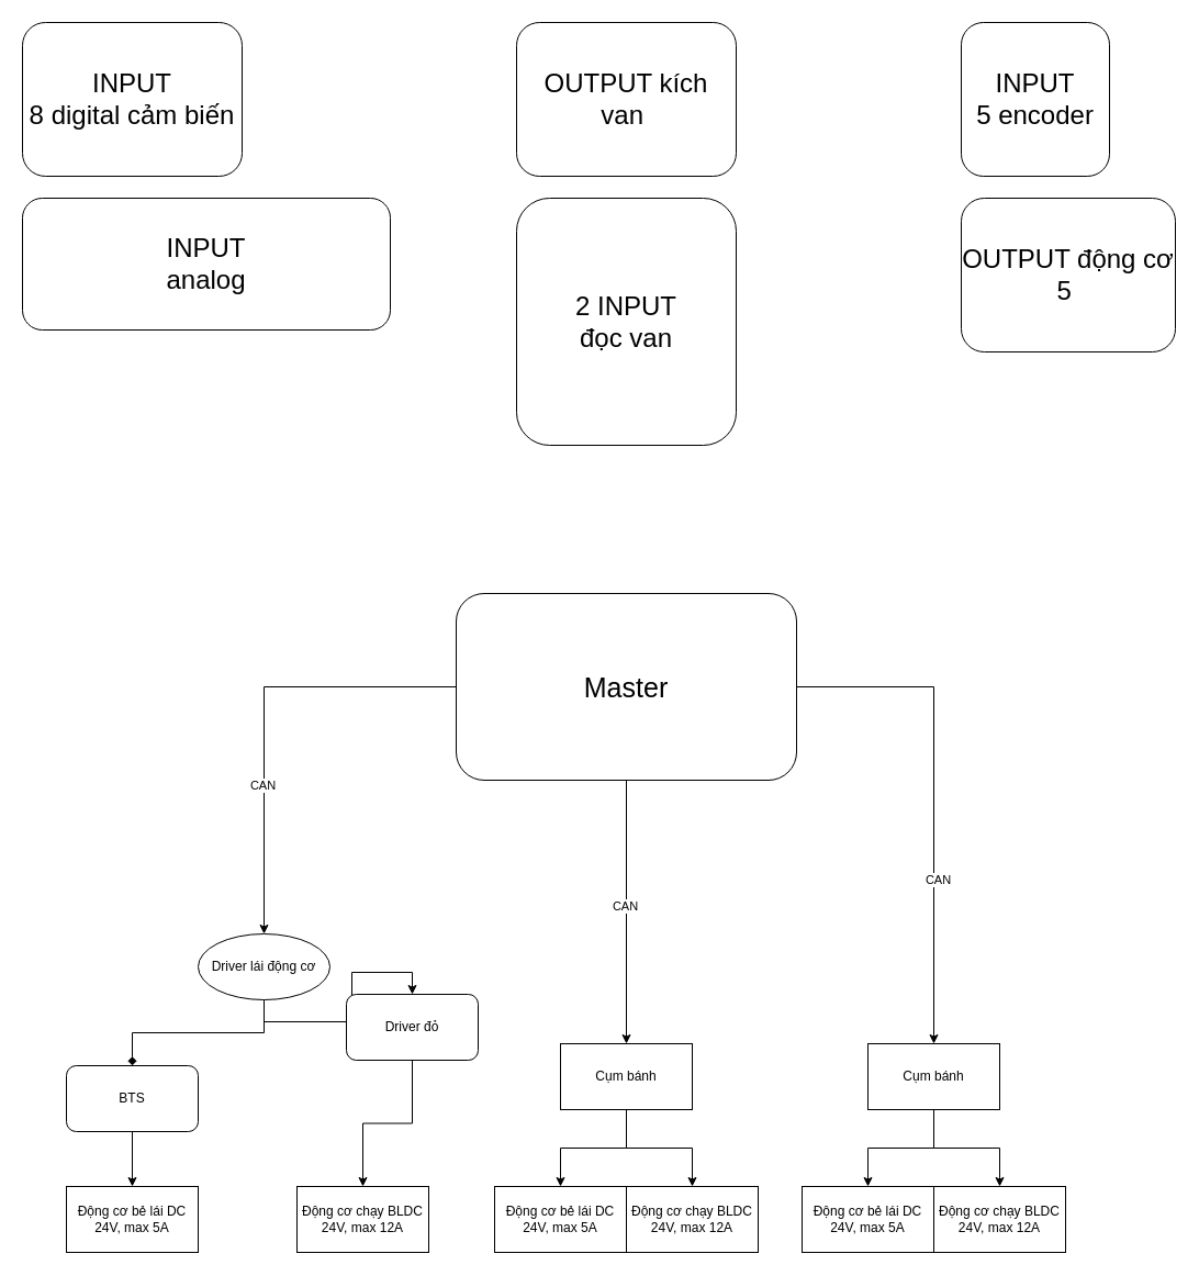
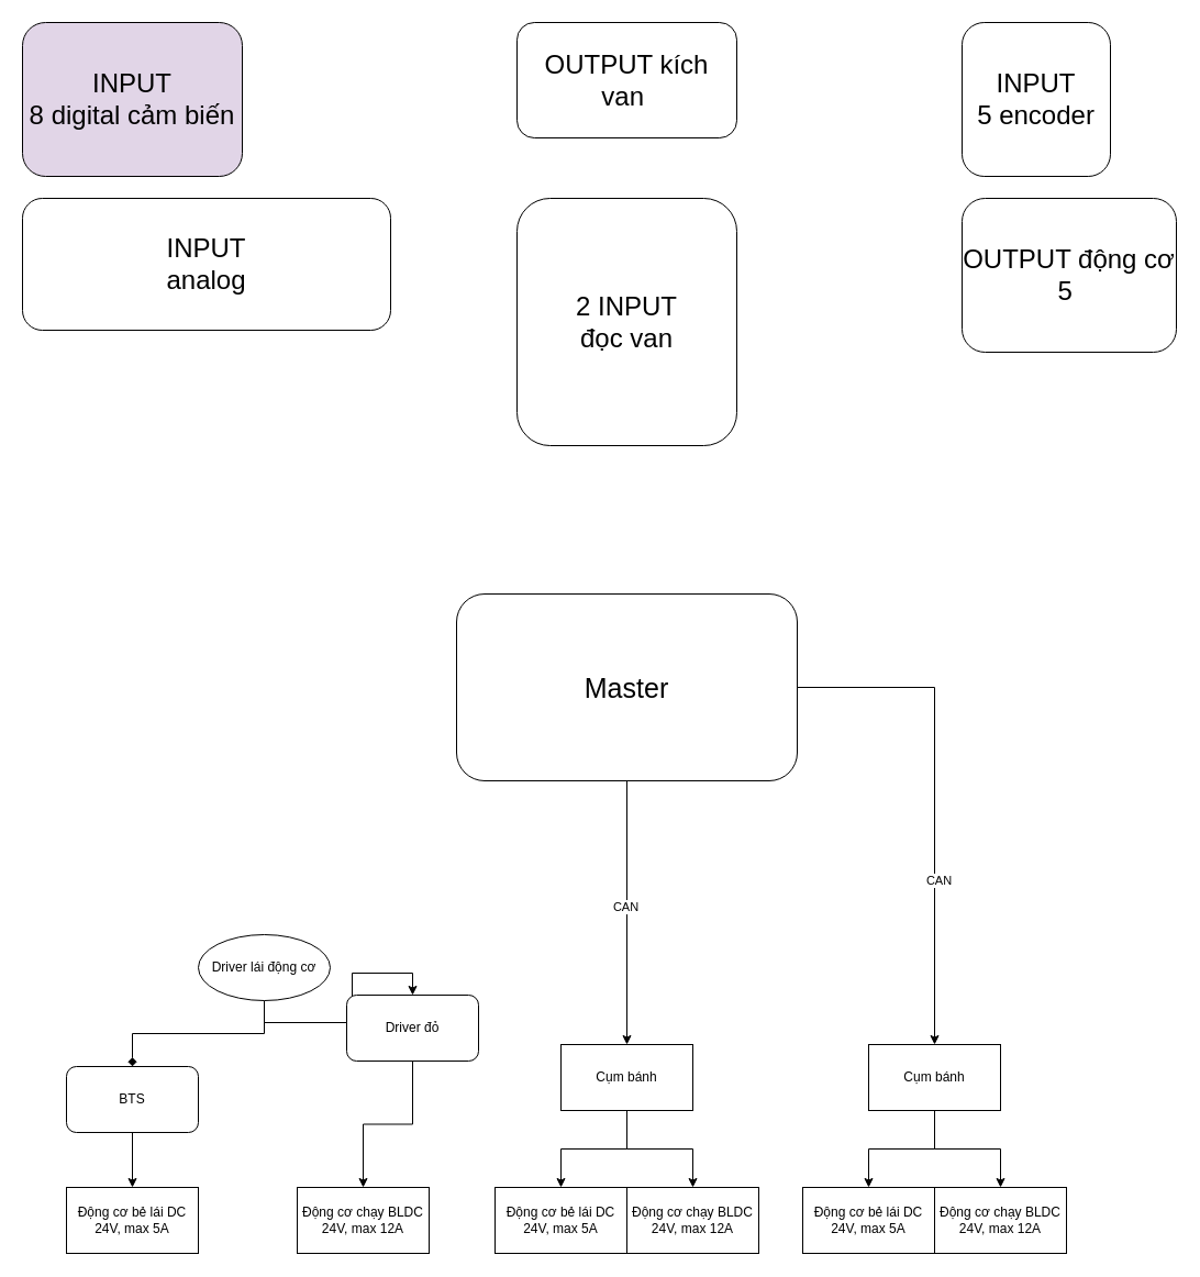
  <mxCell id="0" />
  <mxCell id="1" parent="0" />
  <mxCell id="2" value="Động cơ bẻ lái DC&lt;br&gt;24V, max 5A" style="rounded=0;whiteSpace=wrap;html=1;" vertex="1" parent="1"><mxGeometry x="60" y="1080" width="120" height="60" as="geometry" /></mxCell>
  <mxCell id="3" value="Động cơ chạy BLDC&lt;br&gt;24V, max 12A" style="rounded=0;whiteSpace=wrap;html=1;" vertex="1" parent="1"><mxGeometry x="270" y="1080" width="120" height="60" as="geometry" /></mxCell>
  <mxCell id="4" style="edgeStyle=orthogonalEdgeStyle;rounded=0;orthogonalLoop=1;jettySize=auto;html=1;exitX=0.5;exitY=1;exitDx=0;exitDy=0;entryX=0.5;entryY=0;entryDx=0;entryDy=0;" edge="1" parent="1" source="6" target="7"><mxGeometry relative="1" as="geometry" /></mxCell>
  <mxCell id="5" style="edgeStyle=orthogonalEdgeStyle;rounded=0;orthogonalLoop=1;jettySize=auto;html=1;exitX=0.5;exitY=1;exitDx=0;exitDy=0;entryX=0.5;entryY=0;entryDx=0;entryDy=0;" edge="1" parent="1" source="6" target="8"><mxGeometry relative="1" as="geometry" /></mxCell>
  <mxCell id="6" value="Cụm bánh" style="rounded=0;whiteSpace=wrap;html=1;" vertex="1" parent="1"><mxGeometry x="510" y="950" width="120" height="60" as="geometry" /></mxCell>
  <mxCell id="7" value="Động cơ bẻ lái DC&lt;br&gt;24V, max 5A" style="rounded=0;whiteSpace=wrap;html=1;" vertex="1" parent="1"><mxGeometry y="1080" width="120" height="60" as="geometry" x="450" /></mxCell>
  <mxCell id="8" value="Động cơ chạy BLDC&lt;br&gt;24V, max 12A" style="rounded=0;whiteSpace=wrap;html=1;" vertex="1" parent="1"><mxGeometry x="570" y="1080" width="120" height="60" as="geometry" /></mxCell>
  <mxCell id="9" style="edgeStyle=orthogonalEdgeStyle;rounded=0;orthogonalLoop=1;jettySize=auto;html=1;exitX=0.5;exitY=1;exitDx=0;exitDy=0;entryX=0.5;entryY=0;entryDx=0;entryDy=0;" edge="1" parent="1" source="11" target="12"><mxGeometry relative="1" as="geometry" /></mxCell>
  <mxCell id="10" style="edgeStyle=orthogonalEdgeStyle;rounded=0;orthogonalLoop=1;jettySize=auto;html=1;exitX=0.5;exitY=1;exitDx=0;exitDy=0;entryX=0.5;entryY=0;entryDx=0;entryDy=0;" edge="1" parent="1" source="11" target="13"><mxGeometry relative="1" as="geometry" /></mxCell>
  <mxCell id="11" value="Cụm bánh" style="rounded=0;whiteSpace=wrap;html=1;" vertex="1" parent="1"><mxGeometry x="790" y="950" width="120" height="60" as="geometry" /></mxCell>
  <mxCell id="12" value="Động cơ bẻ lái DC&lt;br&gt;24V, max 5A" style="rounded=0;whiteSpace=wrap;html=1;" vertex="1" parent="1"><mxGeometry x="730" y="1080" width="120" height="60" as="geometry" /></mxCell>
  <mxCell id="13" value="Động cơ chạy BLDC&lt;br&gt;24V, max 12A" style="rounded=0;whiteSpace=wrap;html=1;" vertex="1" parent="1"><mxGeometry x="850" y="1080" width="120" height="60" as="geometry" /></mxCell>
  <mxCell id="14" style="edgeStyle=orthogonalEdgeStyle;rounded=0;orthogonalLoop=1;jettySize=auto;html=1;exitX=0.5;exitY=1;exitDx=0;exitDy=0;entryX=0.5;entryY=0;entryDx=0;entryDy=0;endArrow=diamond;" edge="1" parent="1" source="16" target="18"><mxGeometry relative="1" as="geometry" /></mxCell>
  <mxCell id="15" style="edgeStyle=orthogonalEdgeStyle;rounded=0;orthogonalLoop=1;jettySize=auto;html=1;exitX=0.5;exitY=1;exitDx=0;exitDy=0;entryX=0.5;entryY=0;entryDx=0;entryDy=0;" edge="1" parent="1" source="16" target="20"><mxGeometry relative="1" as="geometry" /></mxCell>
  <mxCell id="16" value="Driver lái động cơ" style="ellipse;whiteSpace=wrap;html=1;" vertex="1" parent="1"><mxGeometry x="180" y="850" width="120" height="60" as="geometry" /></mxCell>
  <mxCell id="17" style="edgeStyle=orthogonalEdgeStyle;rounded=0;orthogonalLoop=1;jettySize=auto;html=1;exitX=0.5;exitY=1;exitDx=0;exitDy=0;entryX=0.5;entryY=0;entryDx=0;entryDy=0;" edge="1" parent="1" source="18" target="2"><mxGeometry relative="1" as="geometry" /></mxCell>
  <mxCell id="18" value="BTS" style="rounded=1;whiteSpace=wrap;html=1;" vertex="1" parent="1"><mxGeometry x="60" y="970" width="120" height="60" as="geometry" /></mxCell>
  <mxCell id="19" style="edgeStyle=orthogonalEdgeStyle;rounded=0;orthogonalLoop=1;jettySize=auto;html=1;exitX=0.5;exitY=1;exitDx=0;exitDy=0;entryX=0.5;entryY=0;entryDx=0;entryDy=0;" edge="1" parent="1" source="20" target="3"><mxGeometry relative="1" as="geometry" /></mxCell>
  <mxCell id="20" value="Driver đỏ" style="rounded=1;whiteSpace=wrap;html=1;" vertex="1" parent="1"><mxGeometry x="315" y="905" width="120" height="60" as="geometry" /></mxCell>
- <mxCell id="21" style="edgeStyle=orthogonalEdgeStyle;rounded=0;orthogonalLoop=1;jettySize=auto;html=1;exitX=0;exitY=0.5;exitDx=0;exitDy=0;entryX=0.5;entryY=0;entryDx=0;entryDy=0;" edge="1" parent="1" source="27" target="16"><mxGeometry relative="1" as="geometry" /></mxCell>
- <mxCell id="22" value="CAN" style="edgeLabel;html=1;align=center;verticalAlign=middle;resizable=0;points=[];" vertex="1" connectable="0" parent="21"><mxGeometry x="0.32" y="-2" relative="1" as="geometry"><mxPoint as="offset" /></mxGeometry></mxCell>
  <mxCell id="23" style="edgeStyle=orthogonalEdgeStyle;rounded=0;orthogonalLoop=1;jettySize=auto;html=1;exitX=0.5;exitY=1;exitDx=0;exitDy=0;entryX=0.5;entryY=0;entryDx=0;entryDy=0;" edge="1" parent="1" source="27" target="6"><mxGeometry relative="1" as="geometry" /></mxCell>
  <mxCell id="24" value="CAN" style="edgeLabel;html=1;align=center;verticalAlign=middle;resizable=0;points=[];" vertex="1" connectable="0" parent="23"><mxGeometry x="-0.053" y="-2" relative="1" as="geometry"><mxPoint as="offset" /></mxGeometry></mxCell>
  <mxCell id="25" style="edgeStyle=orthogonalEdgeStyle;rounded=0;orthogonalLoop=1;jettySize=auto;html=1;exitX=1;exitY=0.5;exitDx=0;exitDy=0;entryX=0.5;entryY=0;entryDx=0;entryDy=0;" edge="1" parent="1" source="27" target="11"><mxGeometry relative="1" as="geometry" /></mxCell>
  <mxCell id="26" value="CAN" style="edgeLabel;html=1;align=center;verticalAlign=middle;resizable=0;points=[];" vertex="1" connectable="0" parent="25"><mxGeometry x="0.335" y="3" relative="1" as="geometry"><mxPoint as="offset" /></mxGeometry></mxCell>
  <mxCell id="27" value="&lt;font style=&quot;font-size: 25px;&quot;&gt;Master&lt;/font&gt;" style="rounded=1;whiteSpace=wrap;html=1;" vertex="1" parent="1"><mxGeometry x="415" y="540" width="310" height="170" as="geometry" /></mxCell>
  <mxCell id="28" value="&lt;font style=&quot;font-size: 24px;&quot;&gt;INPUT&lt;br&gt;analog&lt;br&gt;&lt;/font&gt;" style="rounded=1;whiteSpace=wrap;html=1;" vertex="1" parent="1"><mxGeometry x="20" y="180" width="335" height="120" as="geometry" /></mxCell>
  <mxCell id="29" value="&lt;font style=&quot;font-size: 24px;&quot;&gt;OUTPUT động cơ&lt;br&gt;5&amp;nbsp;&lt;br&gt;&lt;/font&gt;" style="rounded=1;whiteSpace=wrap;html=1;" vertex="1" parent="1"><mxGeometry x="875" y="180" width="195" height="140" as="geometry" /></mxCell>
- <mxCell id="30" value="&lt;font style=&quot;font-size: 24px;&quot;&gt;INPUT&lt;br&gt;8 digital cảm biến&lt;br&gt;&lt;/font&gt;" style="rounded=1;whiteSpace=wrap;html=1;" vertex="1" parent="1"><mxGeometry x="20" y="20" width="200" height="140" as="geometry" /></mxCell>
+ <mxCell id="30" value="&lt;font style=&quot;font-size: 24px;&quot;&gt;INPUT&lt;br&gt;8 digital cảm biến&lt;br&gt;&lt;/font&gt;" style="rounded=1;whiteSpace=wrap;html=1;fillColor=#e1d5e7;" vertex="1" parent="1"><mxGeometry x="20" y="20" width="200" height="140" as="geometry" /></mxCell>
  <mxCell id="31" value="&lt;font style=&quot;font-size: 24px;&quot;&gt;INPUT&lt;br&gt;5 encoder&lt;br&gt;&lt;/font&gt;" style="rounded=1;whiteSpace=wrap;html=1;" vertex="1" parent="1"><mxGeometry x="875" y="20" width="135" height="140" as="geometry" /></mxCell>
- <mxCell id="32" value="&lt;font style=&quot;font-size: 24px;&quot;&gt;OUTPUT kích van&amp;nbsp;&lt;/font&gt;" style="rounded=1;whiteSpace=wrap;html=1;" vertex="1" parent="1"><mxGeometry x="470" y="20" width="200" height="140" as="geometry" /></mxCell>
+ <mxCell id="32" value="&lt;font style=&quot;font-size: 24px;&quot;&gt;OUTPUT kích van&amp;nbsp;&lt;/font&gt;" style="rounded=1;whiteSpace=wrap;html=1;" vertex="1" parent="1"><mxGeometry x="470" y="20" width="200" height="105" as="geometry" /></mxCell>
  <mxCell id="33" value="&lt;font style=&quot;font-size: 24px;&quot;&gt;2 INPUT&lt;br&gt;đọc van&lt;br&gt;&lt;/font&gt;" style="rounded=1;whiteSpace=wrap;html=1;" vertex="1" parent="1"><mxGeometry x="470" y="180" width="200" height="225" as="geometry" /></mxCell>
